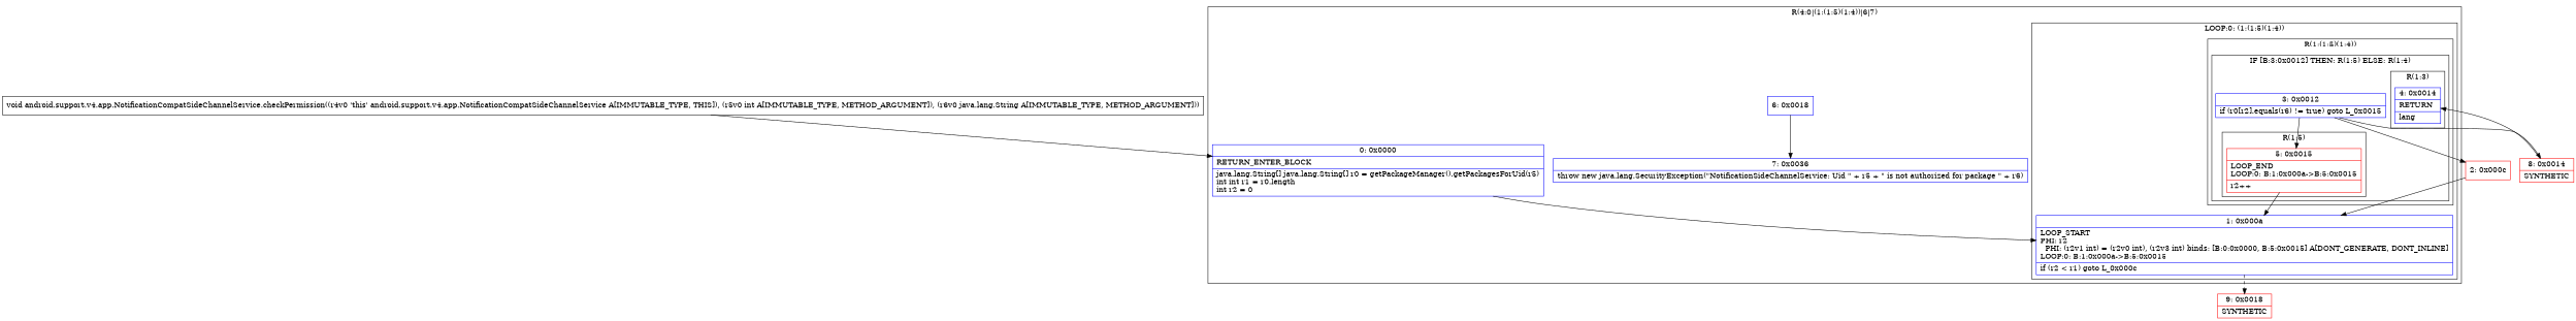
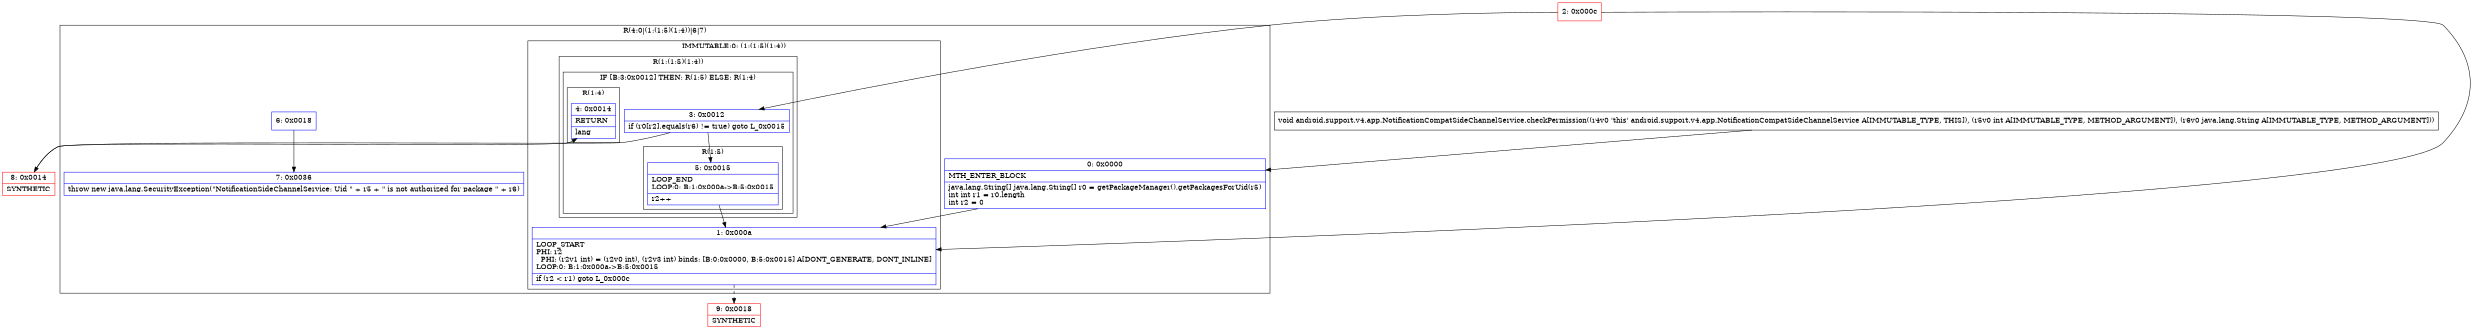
  digraph {
    node [color=blue shape=record]
-   n1 [color=red label="{5\:\ 0x0015|LOOP_END\lLOOP:0: B:1:0x000a\-\>B:5:0x0015\l|r2++\l}"]
+   n1 [label="{5\:\ 0x0015|LOOP_END\lLOOP:0: B:1:0x000a\-\>B:5:0x0015\l|r2++\l}"]
    n2 [label="{4\:\ 0x0014|RETURN\l|lang\l}"]
    n3 [label="{3\:\ 0x0012|if (r0[r2].equals(r6) != true) goto L_0x0015\l}"]
    n4 [label="{1\:\ 0x000a|LOOP_START\lPHI: r2 \l  PHI: (r2v1 int) = (r2v0 int), (r2v3 int) binds: [B:0:0x0000, B:5:0x0015] A[DONT_GENERATE, DONT_INLINE]\lLOOP:0: B:1:0x000a\-\>B:5:0x0015\l|if (r2 \< r1) goto L_0x000c\l}"]
-   n5 [label="{0\:\ 0x0000|RETURN_ENTER_BLOCK\l|java.lang.String[] java.lang.String[] r0 = getPackageManager().getPackagesForUid(r5)\lint int r1 = r0.length\lint r2 = 0\l}"]
+   n5 [label="{0\:\ 0x0000|MTH_ENTER_BLOCK\l|java.lang.String[] java.lang.String[] r0 = getPackageManager().getPackagesForUid(r5)\lint int r1 = r0.length\lint r2 = 0\l}"]
    n6 [label="{6\:\ 0x0018}"]
    n7 [label="{7\:\ 0x0036|throw new java.lang.SecurityException(\"NotificationSideChannelService: Uid \" + r5 + \" is not authorized for package \" + r6)\l}"]
    n8 [color=red label="{8\:\ 0x0014|SYNTHETIC\l}"]
    n9 [color=red label="{9\:\ 0x0018|SYNTHETIC\l}"]
    n10 [color=red label="{2\:\ 0x000c}"]
    n11 [label="{void android.support.v4.app.NotificationCompatSideChannelService.checkPermission((r4v0 'this' android.support.v4.app.NotificationCompatSideChannelService A[IMMUTABLE_TYPE, THIS]), (r5v0 int A[IMMUTABLE_TYPE, METHOD_ARGUMENT]), (r6v0 java.lang.String A[IMMUTABLE_TYPE, METHOD_ARGUMENT])) }" color=""]
    subgraph cluster_1 {
      label="R(4:0|(1:(1:5)(1:4))|6|7)"
      n5
      n6
      n7
      subgraph cluster_2 {
-       label="LOOP:0: (1:(1:5)(1:4))"
+       label="IMMUTABLE:0: (1:(1:5)(1:4))"
        n4
        subgraph cluster_3 {
          label="R(1:(1:5)(1:4))"
          subgraph cluster_4 {
            label="IF [B:3:0x0012] THEN: R(1:5) ELSE: R(1:4)"
            n3
            subgraph cluster_5 {
              label="R(1:5)"
              n1
            }
            subgraph cluster_6 {
-             label="R(1:3)"
+             label="R(1:4)"
              n2
            }
          }
        }
      }
    }
    n1 -> n4
    n3 -> n1
    n3 -> n8 [style=solid]
    n4 -> n9 [style=dashed]
    n5 -> n4
    n6 -> n7
    n8 -> n2
-   n3 -> n10
+   n10 -> n3
    n10 -> n4
    n11 -> n5
  }
